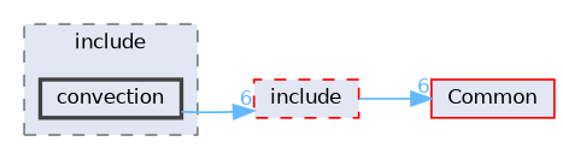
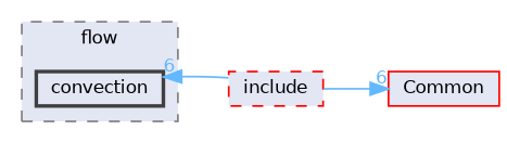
  digraph {
    compound=true
    rankdir=LR
    node [color=red fillcolor="#e3e7f4" fontname=Helvetica fontsize=10 shape=box]
    edge [color=steelblue1 fontcolor=steelblue1 fontname=Helvetica fontsize=10 headlabel=6 labeldistance=1.5 labelfontname=Helvetica labelfontsize=10]
    n1 [color=grey25 height=0.2 label=convection style="filled,bold" width=0.4]
    n2 [height=0.2 label=include style="filled,dashed" width=0.4]
    n3 [height=0.2 label=Common style=filled width=0.4]
    subgraph cluster_1 {
      bgcolor="#e3e7f4"
      fontname=Helvetica
      fontsize=10
-     label=include
+     label=flow
      pencolor=grey50
      style="filled,dashed"
      n1
    }
-   n1 -> n2
+   n2 -> n1
    n2 -> n3
  }
